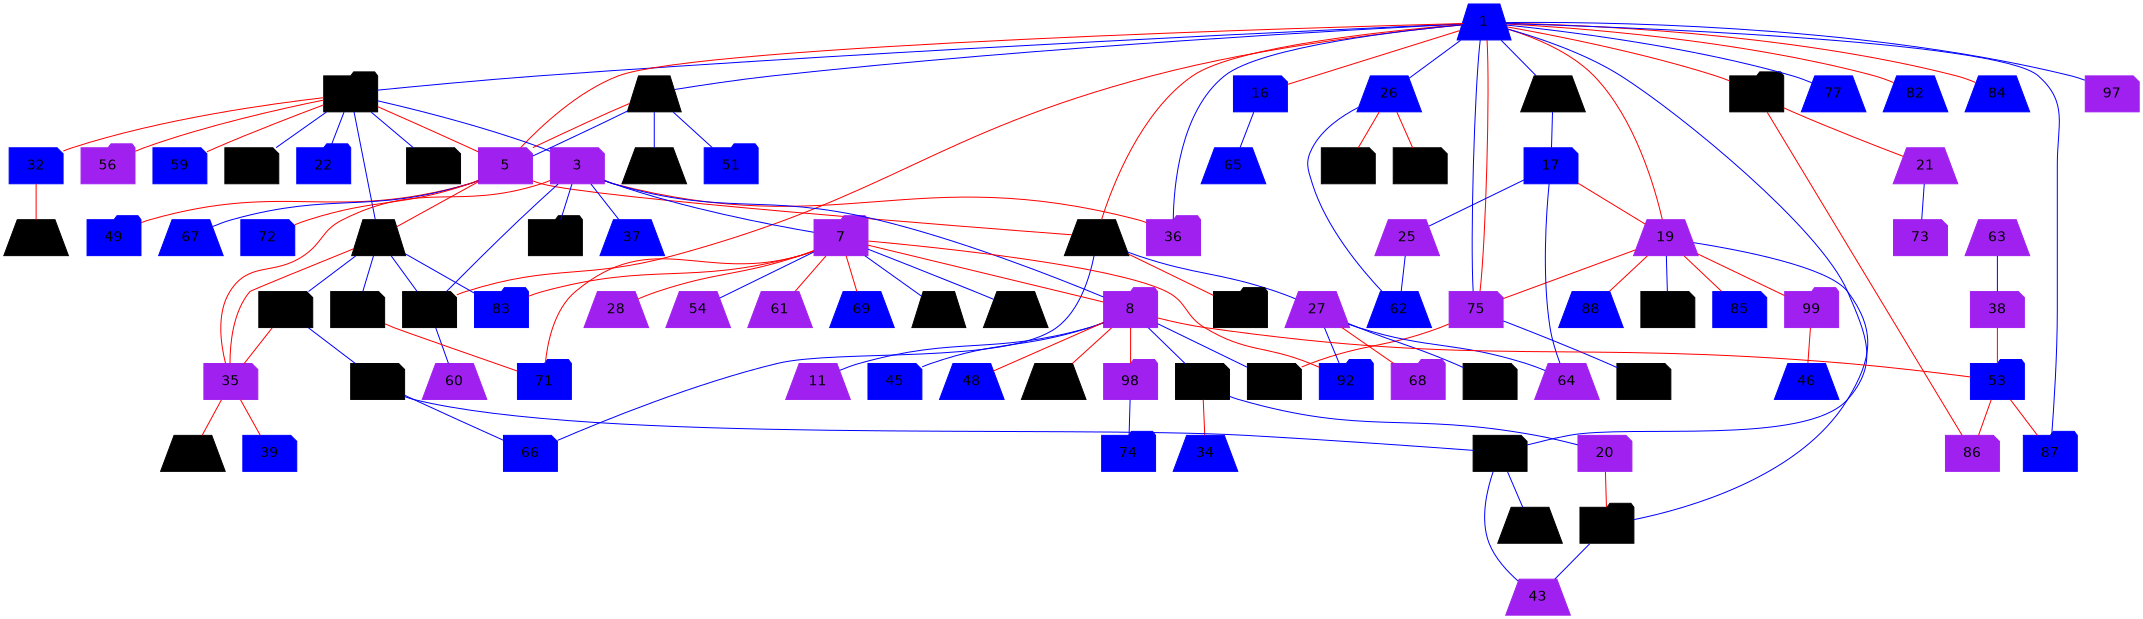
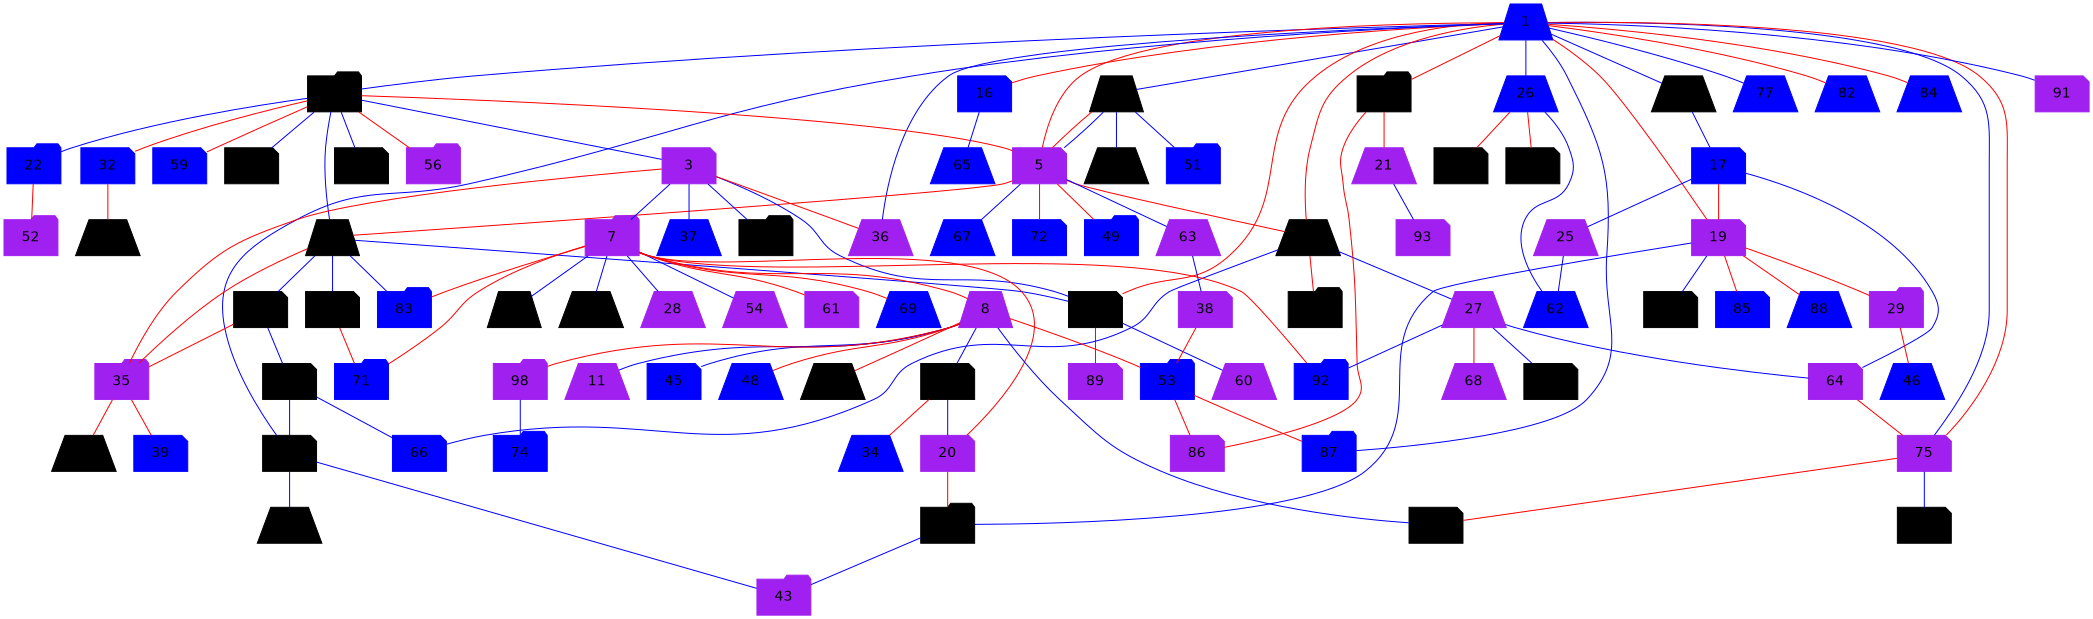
  graph {
    fontname="DejaVu Sans"
    node [color=blue fontname="DejaVu Sans" shape=note style=filled]
    edge [color=blue fontname="DejaVu Sans"]
    1 [shape=trapezium]
    2 [color=black shape=folder]
    4 [color=black shape=trapezium]
    5 [color=purple]
    12 [color=black]
    14 [color=black shape=trapezium]
    15 [color=black shape=trapezium]
    16
    18 [color=black shape=folder]
-   19 [color=purple shape=trapezium]
+   19 [color=purple]
    26 [shape=trapezium]
-   36 [color=purple shape=folder]
+   36 [color=purple shape=trapezium]
    41 [color=black]
    75 [color=purple]
    77 [shape=trapezium]
    82 [shape=trapezium]
    84 [shape=trapezium]
    87 [shape=folder]
-   91 [color=purple label=97]
+   91 [color=purple]
    3 [color=purple]
    6 [color=black shape=trapezium]
    22 [shape=folder]
    32
    33 [color=black]
    56 [color=purple shape=folder]
    59
    78 [color=black]
    31 [color=black shape=trapezium]
    51 [shape=folder]
    49 [shape=folder]
    63 [color=purple shape=trapezium]
    67 [shape=trapezium]
    72
    60 [color=purple shape=trapezium]
+   89 [color=purple]
    27 [color=purple shape=trapezium]
    66
    80 [color=black shape=folder]
    17
    65 [shape=trapezium]
    21 [color=purple shape=trapezium]
    86 [color=purple]
    24 [color=black shape=folder]
-   29 [color=purple shape=folder label=99]
+   29 [color=purple shape=folder]
    57 [color=black]
    85
    88 [shape=trapezium]
    62 [shape=trapezium]
    30 [color=black]
    50 [color=black]
-   43 [color=purple shape=trapezium]
+   43 [color=purple shape=folder]
    81 [color=black shape=trapezium]
    90 [color=black]
    76 [color=black]
    7 [color=purple shape=folder]
-   8 [color=purple shape=folder]
-   35 [color=purple]
+   8 [color=purple shape=trapezium]
+   35 [color=purple shape=folder]
    37 [shape=trapezium]
    70 [color=black shape=folder]
    23 [color=black]
    47 [color=black]
    83 [shape=folder]
+   52 [color=purple shape=folder]
    44 [color=black shape=trapezium]
    9 [color=black shape=trapezium]
    10 [color=black shape=trapezium]
    20 [color=purple]
    28 [color=purple shape=trapezium]
    54 [color=purple shape=trapezium]
-   61 [color=purple shape=trapezium]
+   61 [color=purple]
    69 [shape=trapezium]
    71 [shape=folder]
    92 [shape=folder]
    11 [color=purple shape=trapezium]
    13 [color=black]
    45
    48 [shape=trapezium]
    53 [shape=folder]
    55 [color=black shape=trapezium]
    n80 [color=purple label=98 shape=folder]
    39
    79 [color=black shape=trapezium]
    38 [color=purple]
    40 [color=black]
    34 [shape=trapezium]
    74 [shape=folder]
-   64 [color=purple shape=trapezium]
+   64 [color=purple]
    42 [color=black]
-   68 [color=purple shape=folder]
+   68 [color=purple shape=trapezium]
    25 [color=purple shape=trapezium]
-   73 [color=purple]
+   73 [color=purple label=93]
    46 [shape=trapezium]
    1 -- 2
    1 -- 4
    1 -- 5 [color=red]
    1 -- 12 [color=red]
    1 -- 14 [color=red]
    1 -- 15
    1 -- 16 [color=red]
    1 -- 18 [color=red]
    1 -- 19 [color=red]
    1 -- 26
    1 -- 36
    1 -- 41
    1 -- 75
    1 -- 75 [color=red]
    1 -- 77
    1 -- 82 [color=red]
    1 -- 84 [color=red]
    1 -- 87
    1 -- 91
    2 -- 5 [color=red]
    2 -- 3
    2 -- 6
    2 -- 22
    2 -- 32 [color=red]
    2 -- 33
    2 -- 56 [color=red]
    2 -- 59 [color=red]
    2 -- 78
    4 -- 5 [color=red]
    4 -- 5
    4 -- 31
    4 -- 51
    5 -- 14 [color=red]
    5 -- 6 [color=red]
    5 -- 49 [color=red]
+   5 -- 63
    5 -- 67
    5 -- 72 [color=red]
    12 -- 60
+   12 -- 89 [color=red]
    14 -- 27
    14 -- 66
    14 -- 80 [color=red]
    15 -- 17
    16 -- 65
    18 -- 21 [color=red]
    18 -- 86 [color=red]
    19 -- 24
    19 -- 29 [color=red]
    19 -- 57
    19 -- 85 [color=red]
    19 -- 88 [color=red]
    26 -- 62
    26 -- 30 [color=red]
    26 -- 50 [color=red]
    41 -- 43
    41 -- 81
    75 -- 90 [color=red]
    75 -- 76
    3 -- 12
    3 -- 36 [color=red]
    3 -- 7
-   3 -- 8
    3 -- 35 [color=red]
    3 -- 37
    3 -- 70
    6 -- 12
    6 -- 35 [color=red]
    6 -- 23
    6 -- 47
    6 -- 83
+   22 -- 52 [color=red]
    32 -- 44 [color=red]
    63 -- 38
    27 -- 92
    27 -- 64
    27 -- 42
    27 -- 68 [color=red]
    17 -- 19 [color=red]
    17 -- 64
    17 -- 25
    21 -- 73
    24 -- 43
    29 -- 46 [color=red]
    7 -- 8 [color=red]
    7 -- 83 [color=red]
    7 -- 9
    7 -- 10
-   7 -- 28 [color=red]
+   7 -- 20 [color=red]
+   7 -- 28
    7 -- 54
    7 -- 61 [color=red]
    7 -- 69 [color=red]
    7 -- 71 [color=red]
    7 -- 92 [color=red]
    8 -- 90
    8 -- 11
    8 -- 13
    8 -- 45
    8 -- 48 [color=red]
    8 -- 53 [color=red]
    8 -- 55 [color=red]
    8 -- n80 [color=red]
    35 -- 39 [color=red]
    35 -- 79 [color=red]
    23 -- 35 [color=red]
    23 -- 40
    47 -- 71 [color=red]
    20 -- 24 [color=red]
    13 -- 20
    13 -- 34 [color=red]
    53 -- 87 [color=red]
    53 -- 86 [color=red]
    n80 -- 74
    38 -- 53 [color=red]
    40 -- 41
    40 -- 66
-   19 -- 75 [color=red]
+   64 -- 75 [color=red]
    25 -- 62
  }
